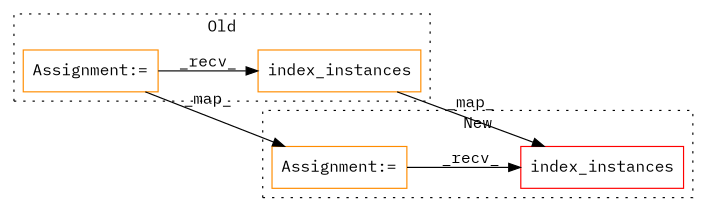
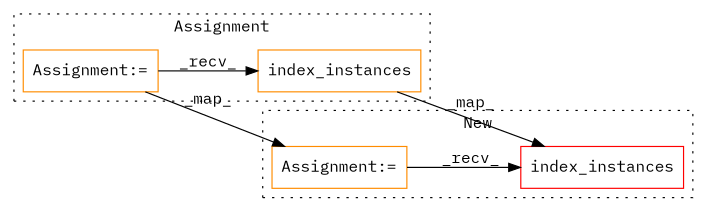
  digraph {
    rankdir=LR
    fontname="IBM Plex Mono"
    node [a=32 l="16,1" shape=box color=darkorange fontname="IBM Plex Mono"]
    edge [fontname="IBM Plex Mono"]
    n1 [label=index_instances s="1759,1785"]
    n2 [a=7 l=1 label="Assignment:=" s=1728]
    n3 [label=index_instances s="1798,1824" color=red]
    n4 [a=7 l=1 label="Assignment:=" s=1765]
    subgraph cluster_1 {
-     label=Old
+     label=Assignment
      style=dotted
      n1
      n2
    }
    subgraph cluster_2 {
      label=New
      style=dotted
      n3
      n4
    }
    n1 -> n3 [label=_map_]
    n2 -> n1 [label=_recv_]
    n2 -> n4 [label=_map_]
    n4 -> n3 [label=_recv_]
  }
